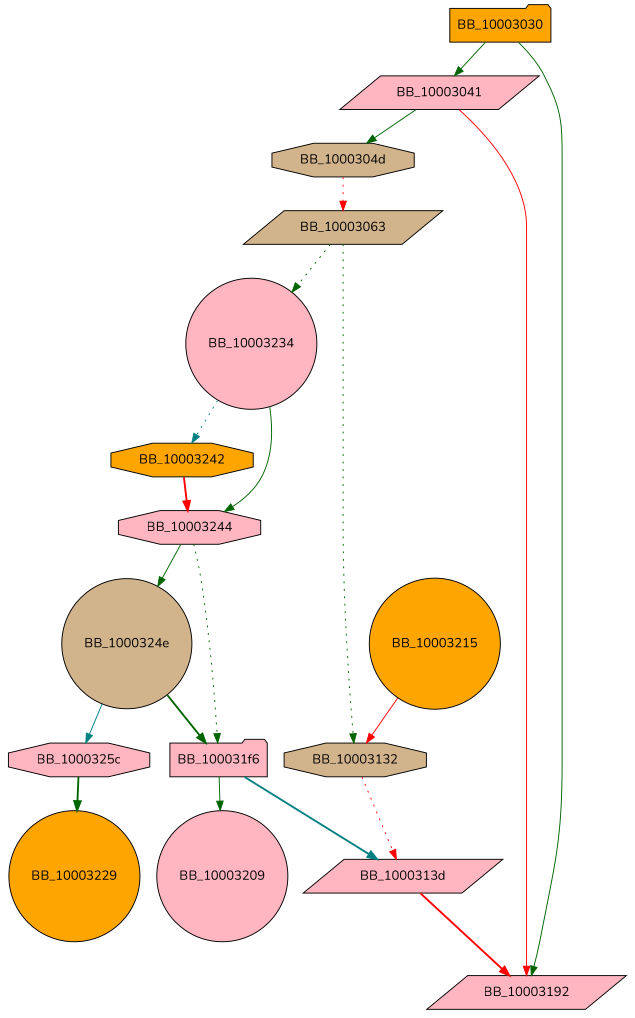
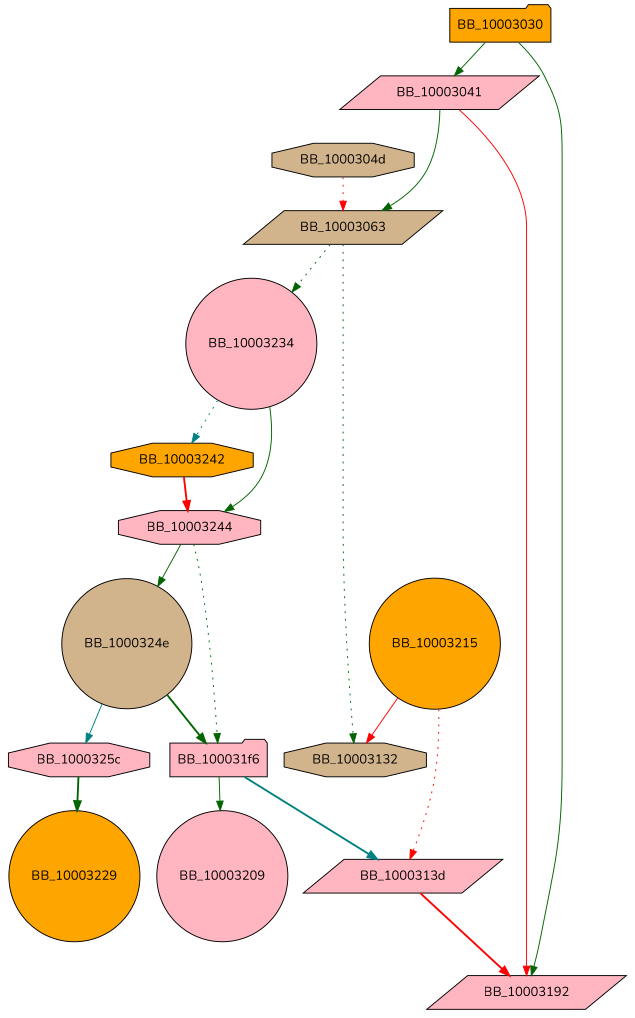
  digraph {
    fontname=Nunito
    node [fillcolor=lightpink fontname=Nunito shape=octagon style=filled]
    edge [color=darkgreen fontname=Nunito style=solid]
    BB_10003030 [fillcolor=orange shape=folder]
    BB_10003041 [shape=parallelogram]
    BB_10003192 [shape=parallelogram]
    BB_1000304d [fillcolor=tan]
    BB_10003063 [fillcolor=tan shape=parallelogram]
    BB_10003234 [shape=circle]
    BB_10003132 [fillcolor=tan]
    BB_10003242 [fillcolor=orange]
    BB_10003244
    BB_1000313d [shape=parallelogram]
    BB_100031f6 [shape=folder]
    BB_1000324e [fillcolor=tan shape=circle]
    BB_10003215 [fillcolor=orange shape=circle]
    BB_10003209 [shape=circle]
    BB_10003229 [fillcolor=orange shape=circle]
    BB_1000325c
    BB_10003030 -> BB_10003041
    BB_10003030 -> BB_10003192
    BB_10003041 -> BB_10003192 [color=red]
-   BB_10003041 -> BB_1000304d
+   BB_10003041 -> BB_10003063
    BB_1000304d -> BB_10003063 [color=red style=dotted]
    BB_10003063 -> BB_10003234 [style=dotted]
    BB_10003063 -> BB_10003132 [style=dotted]
    BB_10003234 -> BB_10003242 [color=teal style=dotted]
    BB_10003234 -> BB_10003244
-   BB_10003132 -> BB_1000313d [color=red style=dotted]
+   BB_10003215 -> BB_1000313d [color=red style=dotted]
    BB_10003242 -> BB_10003244 [color=red style=bold]
    BB_10003244 -> BB_100031f6 [style=dotted]
    BB_10003244 -> BB_1000324e
    BB_1000313d -> BB_10003192 [color=red style=bold]
    BB_100031f6 -> BB_1000313d [color=teal style=bold]
    BB_100031f6 -> BB_10003209
    BB_1000324e -> BB_100031f6 [style=bold]
    BB_1000324e -> BB_1000325c [color=teal]
    BB_10003215 -> BB_10003132 [color=red]
    BB_1000325c -> BB_10003229 [style=bold]
  }
